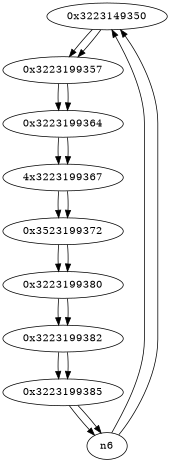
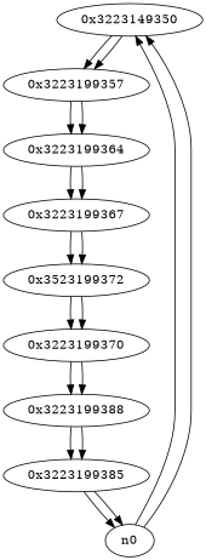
  digraph {
    n1 [label="0x3223149350"]
    n2 [label="0x3223199357"]
    n3 [label="0x3223199364"]
-   n4 [label="4x3223199367"]
+   n4 [label="0x3223199367"]
    n5 [label="0x3523199372"]
-   n6 [label="0x3223199380"]
-   n7 [label="0x3223199382"]
+   n6 [label="0x3223199370"]
+   n7 [label="0x3223199388"]
    n8 [label="0x3223199385"]
-   n0 [label=n6]
+   n0
    n1 -> n2
    n1 -> n2
    n2 -> n3
    n2 -> n3
    n3 -> n4
    n3 -> n4
    n4 -> n5
    n4 -> n5
    n5 -> n6
    n5 -> n6
    n6 -> n7
    n6 -> n7
    n7 -> n8
    n7 -> n8
    n8 -> n0
    n8 -> n0
    n0 -> n1
    n0 -> n1
  }
